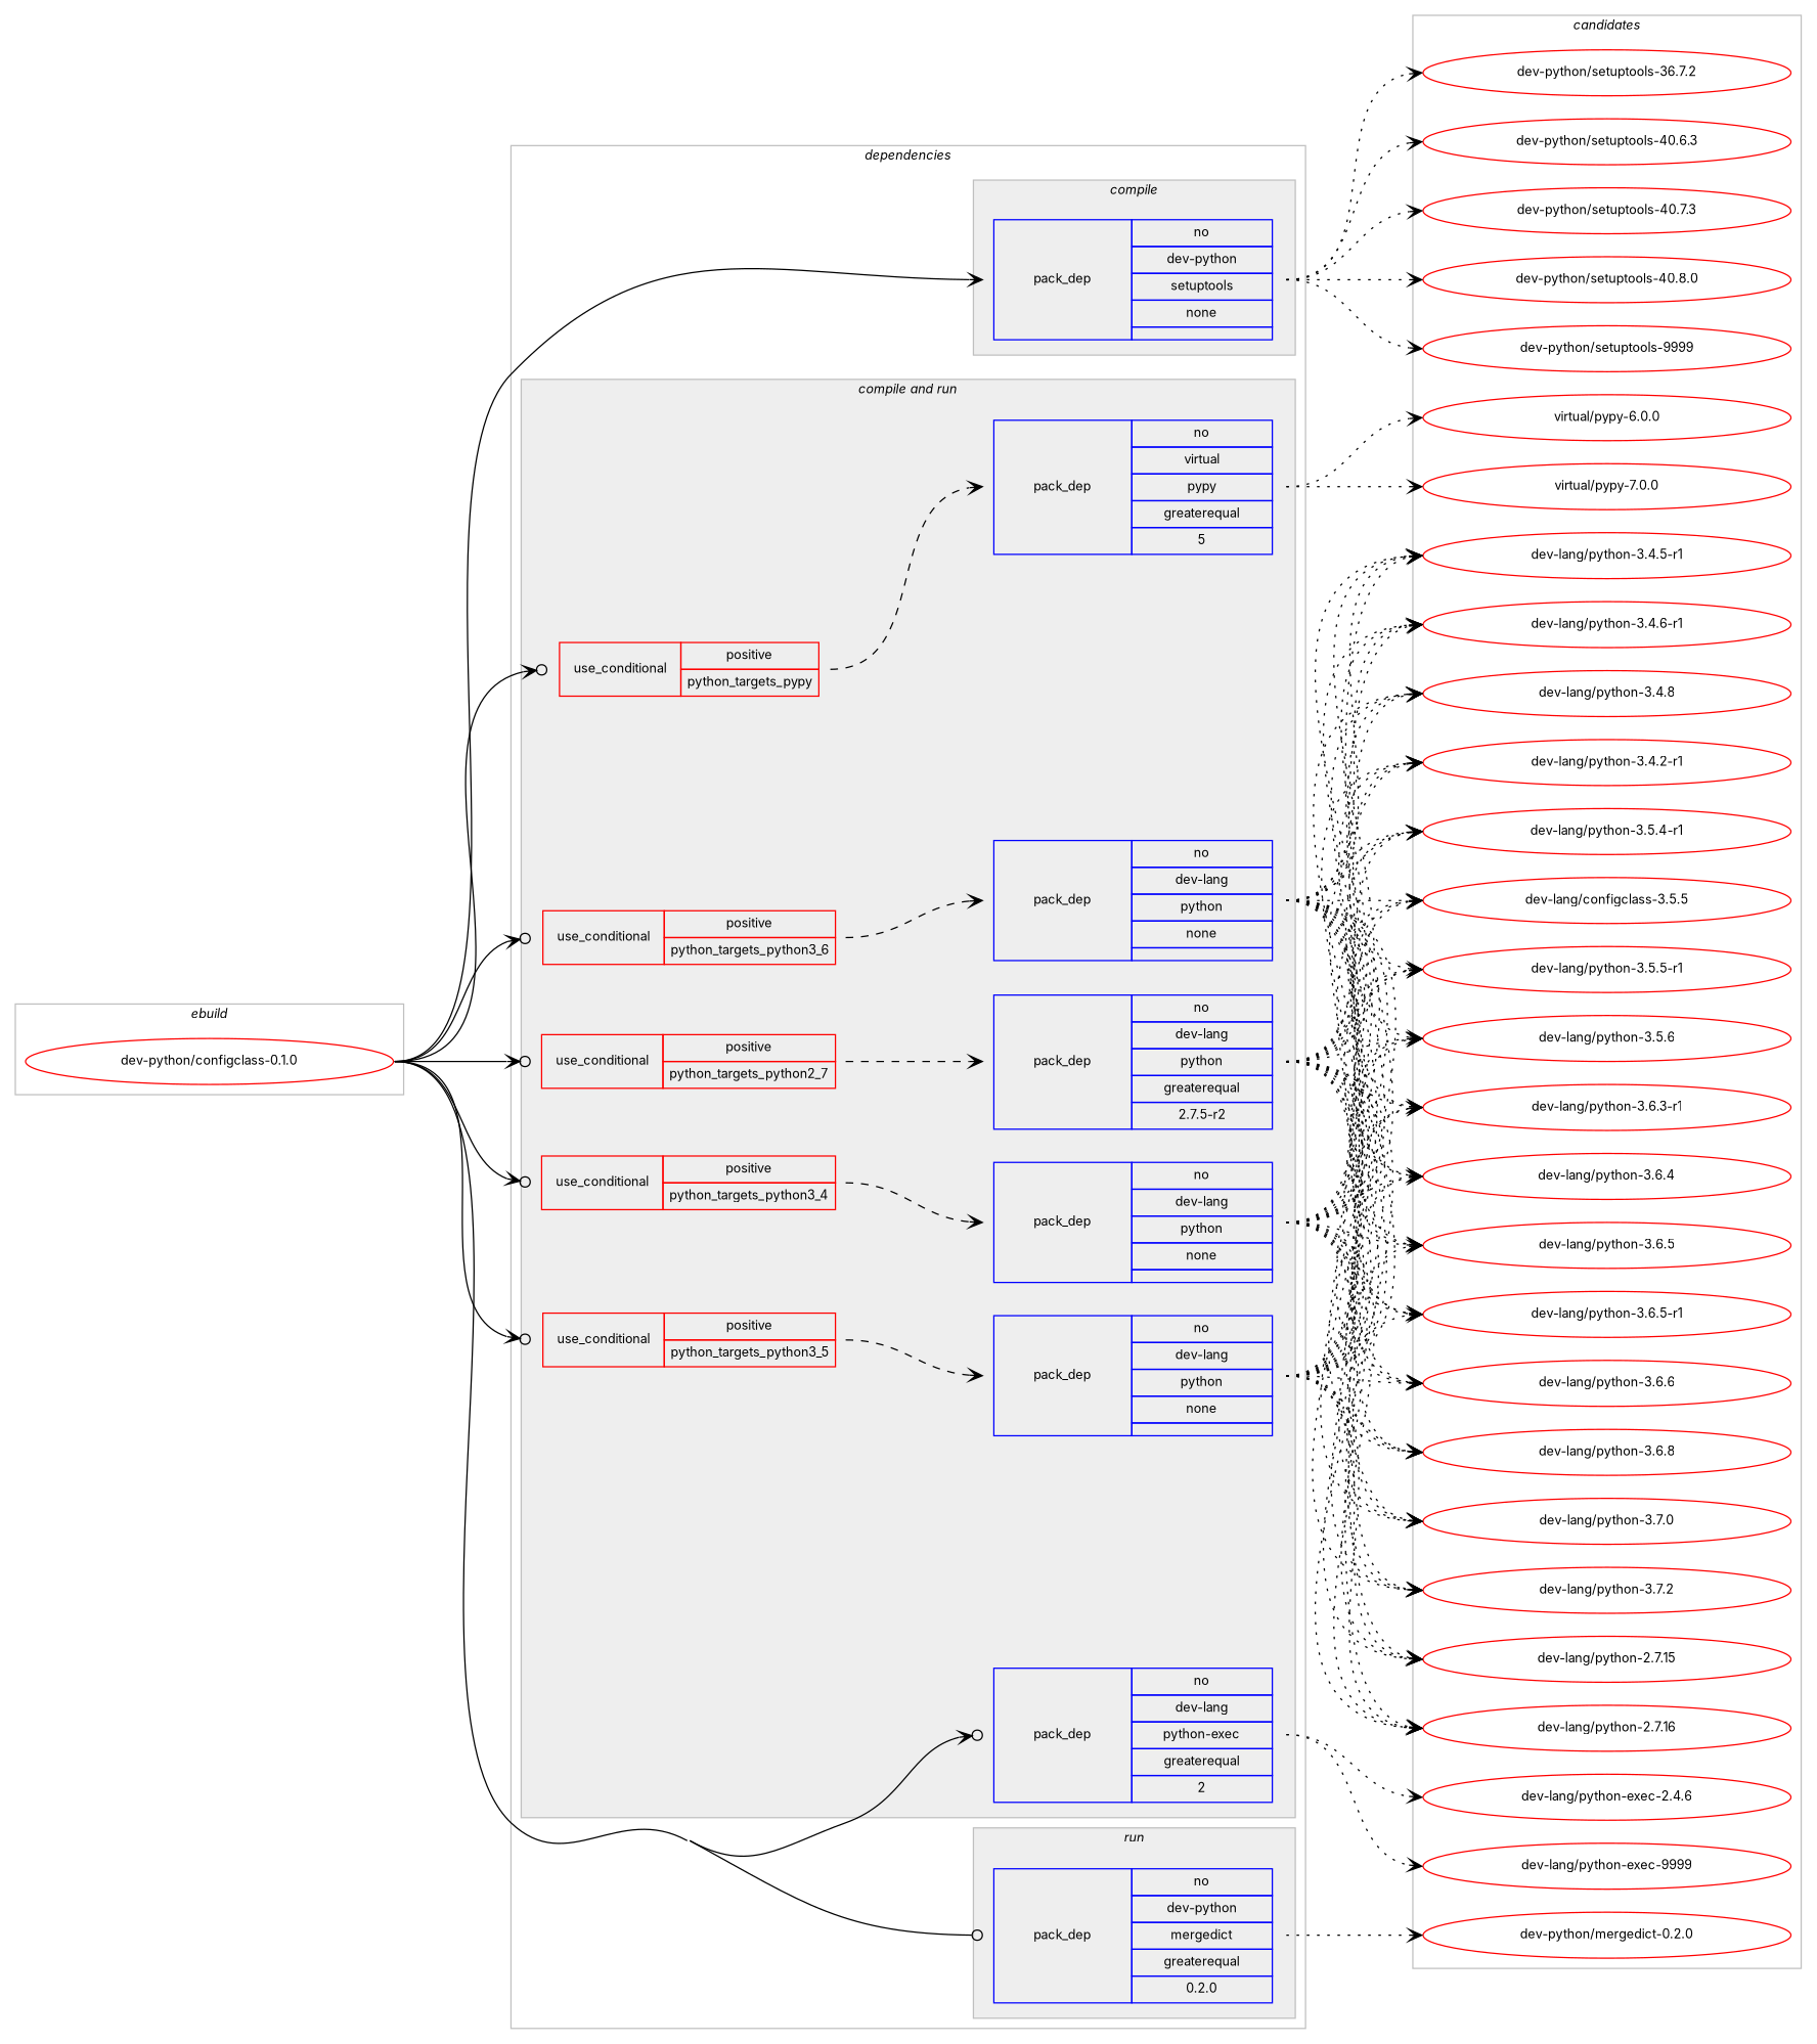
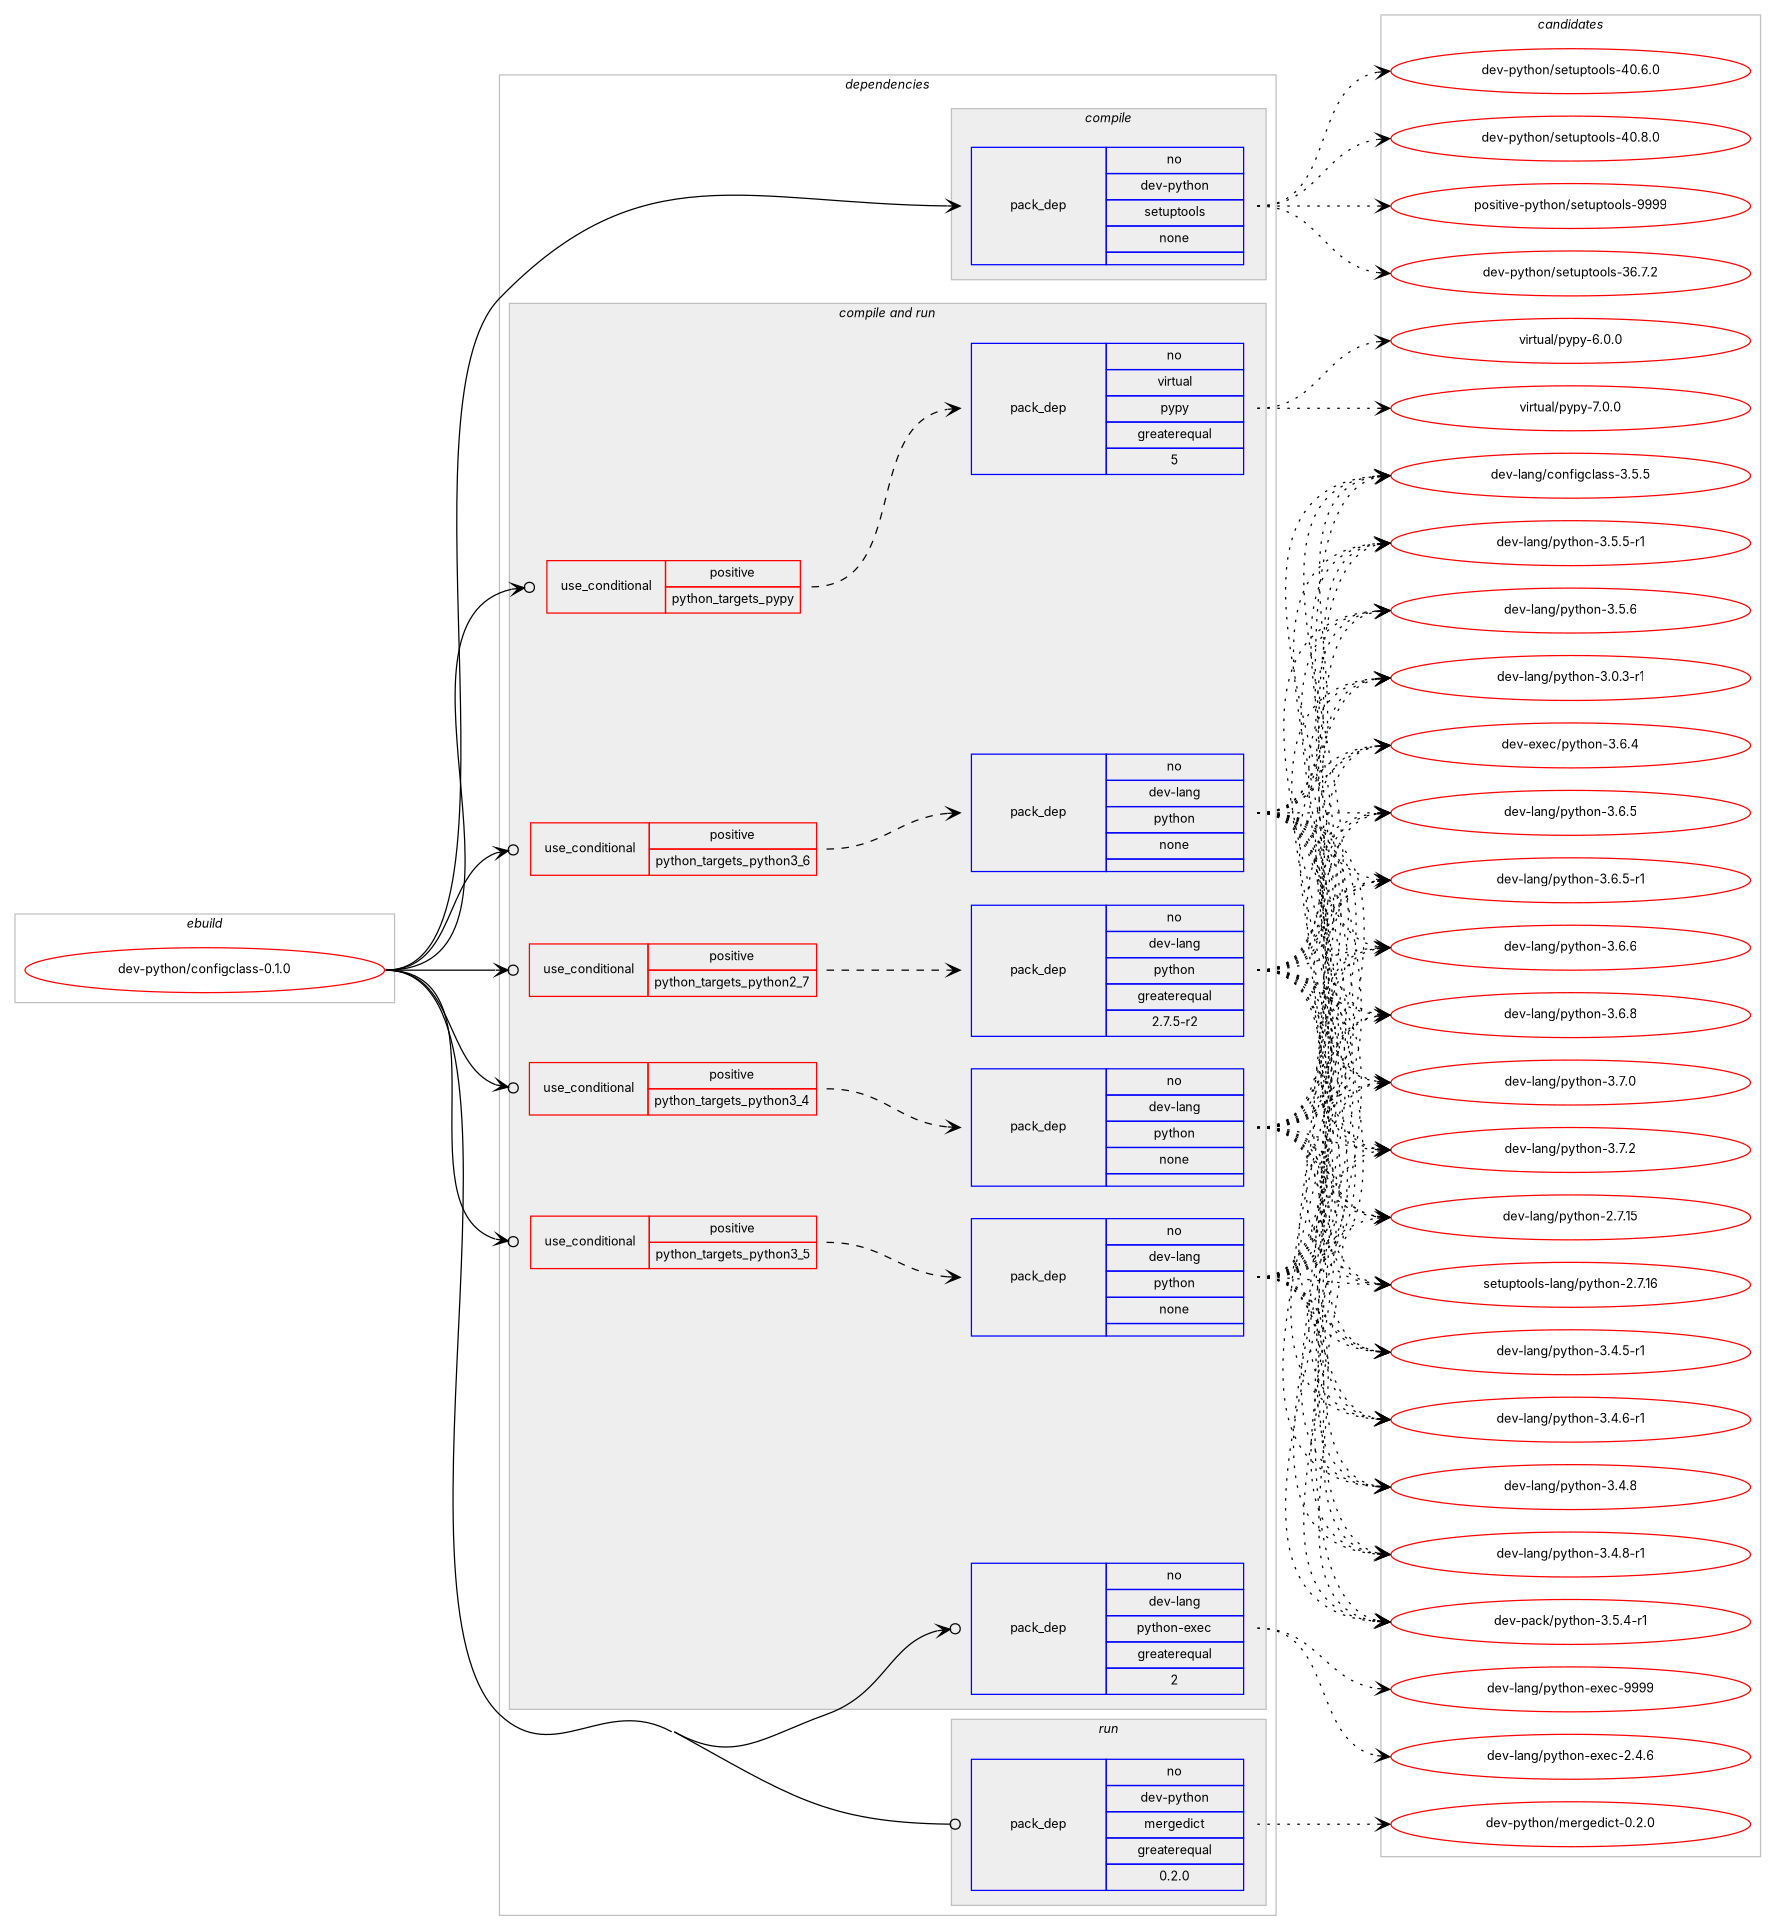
  digraph {
    compound=true
    concentrate=true
    fontname=Inter
    fontsize=10
    newrank=true
    rankdir=LR
    ranksep=1.5
    node [color=red fontname=Inter fontsize=10]
    edge [arrowhead=vee fontname=Inter headport=w style=dotted tailport=e weight=100]
    n1 [label="dev-python/configclass-0.1.0" width=4]
    n2 [color=blue label=<<TABLE BORDER="0" CELLBORDER="1" CELLSPACING="0" CELLPADDING="4" WIDTH="220"><TR><TD ROWSPAN="6" CELLPADDING="30">pack_dep</TD></TR><TR><TD WIDTH="110">no</TD></TR><TR><TD>dev-python</TD></TR><TR><TD>setuptools</TD></TR><TR><TD>none</TD></TR><TR><TD></TD></TR></TABLE>> shape=none]
    n3 [color=blue label=<<TABLE BORDER="0" CELLBORDER="1" CELLSPACING="0" CELLPADDING="4" WIDTH="220"><TR><TD ROWSPAN="6" CELLPADDING="30">pack_dep</TD></TR><TR><TD WIDTH="110">no</TD></TR><TR><TD>virtual</TD></TR><TR><TD>pypy</TD></TR><TR><TD>greaterequal</TD></TR><TR><TD>5</TD></TR></TABLE>> shape=none]
    n4 [label=<<TABLE BORDER="0" CELLBORDER="1" CELLSPACING="0" CELLPADDING="4"><TR><TD ROWSPAN="3" CELLPADDING="10">use_conditional</TD></TR><TR><TD>positive</TD></TR><TR><TD>python_targets_pypy</TD></TR></TABLE>> shape=none]
    n5 [color=blue label=<<TABLE BORDER="0" CELLBORDER="1" CELLSPACING="0" CELLPADDING="4" WIDTH="220"><TR><TD ROWSPAN="6" CELLPADDING="30">pack_dep</TD></TR><TR><TD WIDTH="110">no</TD></TR><TR><TD>dev-lang</TD></TR><TR><TD>python</TD></TR><TR><TD>greaterequal</TD></TR><TR><TD>2.7.5-r2</TD></TR></TABLE>> shape=none]
    n6 [label=<<TABLE BORDER="0" CELLBORDER="1" CELLSPACING="0" CELLPADDING="4"><TR><TD ROWSPAN="3" CELLPADDING="10">use_conditional</TD></TR><TR><TD>positive</TD></TR><TR><TD>python_targets_python2_7</TD></TR></TABLE>> shape=none]
    n7 [color=blue label=<<TABLE BORDER="0" CELLBORDER="1" CELLSPACING="0" CELLPADDING="4" WIDTH="220"><TR><TD ROWSPAN="6" CELLPADDING="30">pack_dep</TD></TR><TR><TD WIDTH="110">no</TD></TR><TR><TD>dev-lang</TD></TR><TR><TD>python-exec</TD></TR><TR><TD>greaterequal</TD></TR><TR><TD>2</TD></TR></TABLE>> shape=none]
    n8 [color=blue label=<<TABLE BORDER="0" CELLBORDER="1" CELLSPACING="0" CELLPADDING="4" WIDTH="220"><TR><TD ROWSPAN="6" CELLPADDING="30">pack_dep</TD></TR><TR><TD WIDTH="110">no</TD></TR><TR><TD>dev-lang</TD></TR><TR><TD>python</TD></TR><TR><TD>none</TD></TR><TR><TD></TD></TR></TABLE>> shape=none]
    n9 [label=<<TABLE BORDER="0" CELLBORDER="1" CELLSPACING="0" CELLPADDING="4"><TR><TD ROWSPAN="3" CELLPADDING="10">use_conditional</TD></TR><TR><TD>positive</TD></TR><TR><TD>python_targets_python3_4</TD></TR></TABLE>> shape=none]
    n10 [color=blue label=<<TABLE BORDER="0" CELLBORDER="1" CELLSPACING="0" CELLPADDING="4" WIDTH="220"><TR><TD ROWSPAN="6" CELLPADDING="30">pack_dep</TD></TR><TR><TD WIDTH="110">no</TD></TR><TR><TD>dev-lang</TD></TR><TR><TD>python</TD></TR><TR><TD>none</TD></TR><TR><TD></TD></TR></TABLE>> shape=none]
    n11 [label=<<TABLE BORDER="0" CELLBORDER="1" CELLSPACING="0" CELLPADDING="4"><TR><TD ROWSPAN="3" CELLPADDING="10">use_conditional</TD></TR><TR><TD>positive</TD></TR><TR><TD>python_targets_python3_5</TD></TR></TABLE>> shape=none]
    n12 [color=blue label=<<TABLE BORDER="0" CELLBORDER="1" CELLSPACING="0" CELLPADDING="4" WIDTH="220"><TR><TD ROWSPAN="6" CELLPADDING="30">pack_dep</TD></TR><TR><TD WIDTH="110">no</TD></TR><TR><TD>dev-lang</TD></TR><TR><TD>python</TD></TR><TR><TD>none</TD></TR><TR><TD></TD></TR></TABLE>> shape=none]
    n13 [label=<<TABLE BORDER="0" CELLBORDER="1" CELLSPACING="0" CELLPADDING="4"><TR><TD ROWSPAN="3" CELLPADDING="10">use_conditional</TD></TR><TR><TD>positive</TD></TR><TR><TD>python_targets_python3_6</TD></TR></TABLE>> shape=none]
    n14 [color=blue label=<<TABLE BORDER="0" CELLBORDER="1" CELLSPACING="0" CELLPADDING="4" WIDTH="220"><TR><TD ROWSPAN="6" CELLPADDING="30">pack_dep</TD></TR><TR><TD WIDTH="110">no</TD></TR><TR><TD>dev-python</TD></TR><TR><TD>mergedict</TD></TR><TR><TD>greaterequal</TD></TR><TR><TD>0.2.0</TD></TR></TABLE>> shape=none]
    n15 [label="dev-python/setuptools-36.7.2" width=4]
-   n16 [label="dev-python/setuptools-40.6.3" width=4]
-   n17 [label="dev-python/setuptools-40.7.3" width=4]
+   n16 [label="dev-python/setuptools-40.6.0" width=4]
    n18 [label="dev-python/setuptools-40.8.0" width=4]
-   n19 [label="dev-python/setuptools-9999" width=4]
+   n19 [label="positive-python/setuptools-9999" width=4]
    n20 [label="dev-lang/python-2.7.15" width=4]
-   n21 [label="dev-lang/python-2.7.16" width=4]
+   n21 [label="setuptools-lang/python-2.7.16" width=4]
    n22 [label="dev-lang/python-3.4.5-r1" width=4]
    n23 [label="dev-lang/python-3.4.6-r1" width=4]
    n24 [label="dev-lang/python-3.4.8" width=4]
-   n25 [label="dev-lang/python-3.4.2-r1" width=4]
-   n26 [label="dev-lang/python-3.5.4-r1" width=4]
+   n25 [label="dev-lang/python-3.4.8-r1" width=4]
+   n26 [label="dev-pack/python-3.5.4-r1" width=4]
    n27 [label="dev-lang/configclass-3.5.5" width=4]
    n28 [label="dev-lang/python-3.5.5-r1" width=4]
    n29 [label="dev-lang/python-3.5.6" width=4]
-   n30 [label="dev-lang/python-3.6.3-r1" width=4]
-   n31 [label="dev-lang/python-3.6.4" width=4]
+   n30 [label="dev-lang/python-3.0.3-r1" width=4]
+   n31 [label="dev-exec/python-3.6.4" width=4]
    n32 [label="dev-lang/python-3.6.5" width=4]
    n33 [label="dev-lang/python-3.6.5-r1" width=4]
    n34 [label="dev-lang/python-3.6.6" width=4]
    n35 [label="dev-lang/python-3.6.8" width=4]
    n36 [label="dev-lang/python-3.7.0" width=4]
    n37 [label="dev-lang/python-3.7.2" width=4]
    n38 [label="virtual/pypy-6.0.0" width=4]
    n39 [label="virtual/pypy-7.0.0" width=4]
    n40 [label="dev-lang/python-exec-2.4.6" width=4]
    n41 [label="dev-lang/python-exec-9999" width=4]
    n42 [label="dev-python/mergedict-0.2.0" width=4]
    subgraph cluster_1 {
      color=gray
      label=<<i>ebuild</i>>
      rank=same
      n1
    }
    subgraph cluster_2 {
      color=gray
      label=<<i>dependencies</i>>
      subgraph cluster_3 {
        color=gray
        fillcolor="#eeeeee"
        label=<<i>compile</i>>
        style=filled
        subgraph sub_4 {
          color=gray
          fillcolor="#eeeeee"
          label=<<i>compile</i>>
          style=filled
          n2
        }
      }
      subgraph cluster_5 {
        color=gray
        fillcolor="#eeeeee"
        label=<<i>compile and run</i>>
        style=filled
        subgraph sub_6 {
          color=gray
          fillcolor="#eeeeee"
          label=<<i>compile and run</i>>
          style=filled
          n4
          subgraph sub_7 {
            color=gray
            fillcolor="#eeeeee"
            label=<<i>compile and run</i>>
            style=filled
            n3
          }
        }
        subgraph sub_8 {
          color=gray
          fillcolor="#eeeeee"
          label=<<i>compile and run</i>>
          style=filled
          n6
          subgraph sub_9 {
            color=gray
            fillcolor="#eeeeee"
            label=<<i>compile and run</i>>
            style=filled
            n5
          }
        }
        subgraph sub_10 {
          color=gray
          fillcolor="#eeeeee"
          label=<<i>compile and run</i>>
          style=filled
          n7
        }
        subgraph sub_11 {
          color=gray
          fillcolor="#eeeeee"
          label=<<i>compile and run</i>>
          style=filled
          n9
          subgraph sub_12 {
            color=gray
            fillcolor="#eeeeee"
            label=<<i>compile and run</i>>
            style=filled
            n8
          }
        }
        subgraph sub_13 {
          color=gray
          fillcolor="#eeeeee"
          label=<<i>compile and run</i>>
          style=filled
          n11
          subgraph sub_14 {
            color=gray
            fillcolor="#eeeeee"
            label=<<i>compile and run</i>>
            style=filled
            n10
          }
        }
        subgraph sub_15 {
          color=gray
          fillcolor="#eeeeee"
          label=<<i>compile and run</i>>
          style=filled
          n13
          subgraph sub_16 {
            color=gray
            fillcolor="#eeeeee"
            label=<<i>compile and run</i>>
            style=filled
            n12
          }
        }
      }
      subgraph cluster_17 {
        color=gray
        fillcolor="#eeeeee"
        label=<<i>run</i>>
        style=filled
        subgraph sub_18 {
          color=gray
          fillcolor="#eeeeee"
          label=<<i>run</i>>
          style=filled
          n14
        }
      }
    }
    subgraph cluster_19 {
      color=gray
      label=<<i>candidates</i>>
      rank=same
      subgraph sub_20 {
        color=black
        label=<<i>candidates</i>>
        nodesep=1
        rank=same
        n15
        n16
-       n17
        n18
        n19
      }
      subgraph sub_21 {
        color=black
        label=<<i>candidates</i>>
        nodesep=1
        rank=same
        n20
        n21
        n22
        n23
        n24
        n25
        n26
        n27
        n28
        n29
        n30
        n31
        n32
        n33
        n34
        n35
        n36
        n37
      }
      subgraph sub_22 {
        color=black
        label=<<i>candidates</i>>
        nodesep=1
        rank=same
        n38
        n39
      }
      subgraph sub_23 {
        color=black
        label=<<i>candidates</i>>
        nodesep=1
        rank=same
        n20
        n21
        n22
        n23
        n24
        n25
        n26
        n27
        n28
        n29
        n30
        n31
        n32
        n33
        n34
        n35
        n36
        n37
      }
      subgraph sub_24 {
        color=black
        label=<<i>candidates</i>>
        nodesep=1
        rank=same
        n20
        n21
        n22
        n23
        n24
        n25
        n26
        n27
        n28
        n29
        n30
        n31
        n32
        n33
        n34
        n35
        n36
        n37
      }
      subgraph sub_25 {
        color=black
        label=<<i>candidates</i>>
        nodesep=1
        rank=same
        n20
        n21
        n22
        n23
        n24
        n25
        n26
        n27
        n28
        n29
        n30
        n31
        n32
        n33
        n34
        n35
        n36
        n37
      }
      subgraph sub_26 {
        color=black
        label=<<i>candidates</i>>
        nodesep=1
        rank=same
        n40
        n41
      }
      subgraph sub_27 {
        color=black
        label=<<i>candidates</i>>
        nodesep=1
        rank=same
        n42
      }
    }
    n1 -> n2 [style=solid weight=20]
    n1 -> n4 [arrowhead=odotvee style=solid weight=20]
    n1 -> n6 [arrowhead=odotvee style=solid weight=20]
    n1 -> n7 [arrowhead=odotvee style=solid weight=20]
    n1 -> n9 [arrowhead=odotvee style=solid weight=20]
    n1 -> n11 [arrowhead=odotvee style=solid weight=20]
    n1 -> n13 [arrowhead=odotvee style=solid weight=20]
    n1 -> n14 [arrowhead=odot style=solid weight=20]
    n2 -> n15
    n2 -> n16
-   n2 -> n17
    n2 -> n18
    n2 -> n19
    n3 -> n38
    n3 -> n39
    n4 -> n3 [style=dashed weight=20]
    n5 -> n20
    n5 -> n21
    n5 -> n22
    n5 -> n23
    n5 -> n24
    n5 -> n25
    n5 -> n26
    n5 -> n27
    n5 -> n28
    n5 -> n29
    n5 -> n30
    n5 -> n31
    n5 -> n32
    n5 -> n33
    n5 -> n34
    n5 -> n35
    n5 -> n36
    n5 -> n37
    n6 -> n5 [style=dashed weight=20]
    n7 -> n40
    n7 -> n41
    n8 -> n20
    n8 -> n21
    n8 -> n22
    n8 -> n23
    n8 -> n24
    n8 -> n25
    n8 -> n26
    n8 -> n27
    n8 -> n28
    n8 -> n29
    n8 -> n30
    n8 -> n31
    n8 -> n32
    n8 -> n33
    n8 -> n34
    n8 -> n35
    n8 -> n36
    n8 -> n37
    n9 -> n8 [style=dashed weight=20]
    n10 -> n20
    n10 -> n21
    n10 -> n22
    n10 -> n23
    n10 -> n24
    n10 -> n25
    n10 -> n26
    n10 -> n27
    n10 -> n28
    n10 -> n29
    n10 -> n30
    n10 -> n31
    n10 -> n32
    n10 -> n33
    n10 -> n34
    n10 -> n35
    n10 -> n36
    n10 -> n37
    n11 -> n10 [style=dashed weight=20]
    n12 -> n20
    n12 -> n21
    n12 -> n22
    n12 -> n23
    n12 -> n24
    n12 -> n25
    n12 -> n26
    n12 -> n27
    n12 -> n28
    n12 -> n29
    n12 -> n30
    n12 -> n31
    n12 -> n32
    n12 -> n33
    n12 -> n34
    n12 -> n35
    n12 -> n36
    n12 -> n37
    n13 -> n12 [style=dashed weight=20]
    n14 -> n42
  }
